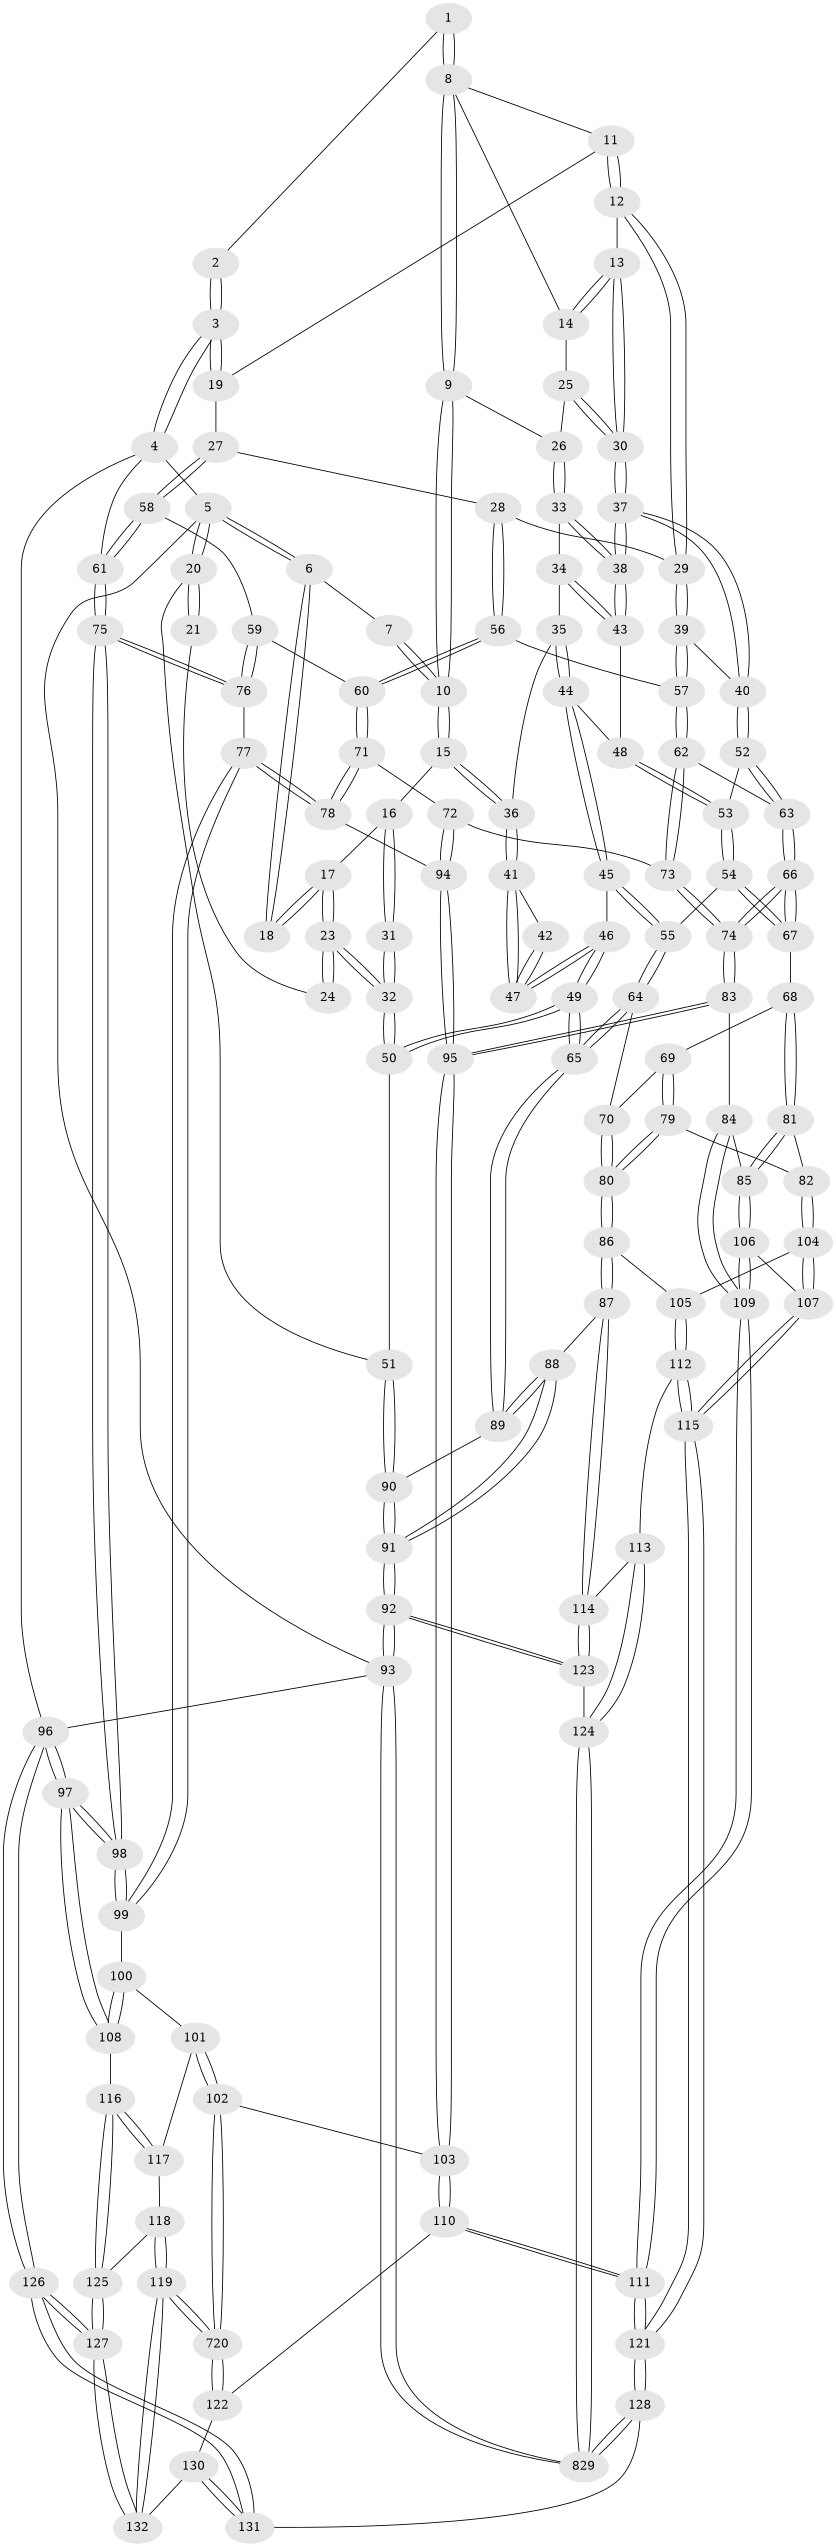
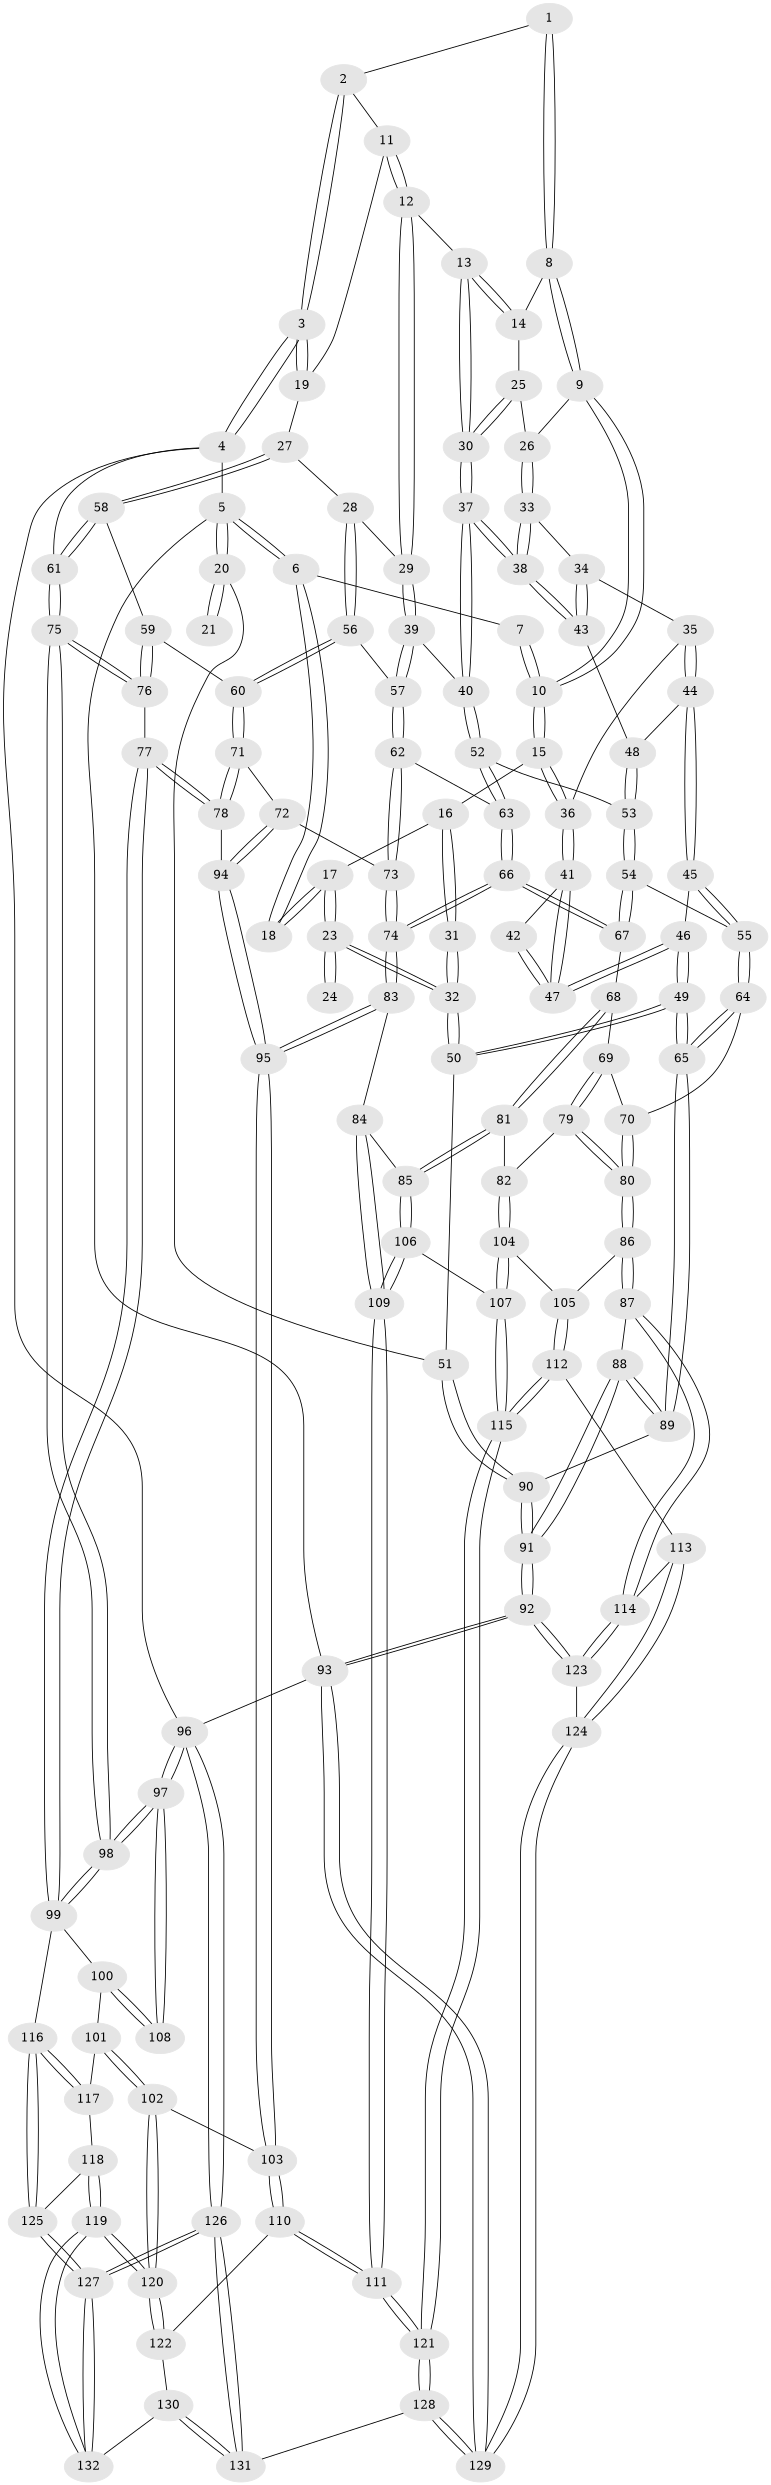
  graph {
    node [color=gray90 style=filled]
    1
    2
    8
    3
    11
    9
    14
    4
    19
    12
    5
    61
    96
    27
    6
    20
    93
    75
    97
    126
    7
    18
    21
    51
-   129 [label=829]
+   129
    10
    15
    26
    25
    33
    16
    36
    13
    29
    30
    39
    37
    17
    31
    41
    23
    32
    24
    28
    58
    90
    50
    34
    38
    56
    59
    57
    60
    40
    42
    47
    35
    43
    44
    48
    45
    52
    62
    53
    63
    46
    55
    49
    64
    65
    54
    89
    91
    66
    67
    68
    70
    71
    73
    76
    77
    72
    78
    98
    74
    80
    83
    69
    81
    79
    82
    85
    86
    94
    95
    84
    99
    100
    104
    87
    105
    106
    107
    109
    103
    111
    88
    114
    112
    123
    92
    124
    110
    108
    127
    131
    116
    101
    102
    117
-   120 [label=720]
+   120
    118
    122
    115
    113
    121
    125
    130
    128
    119
    132
    1 -- 2
    1 -- 8
    1 -- 8
    2 -- 3
    2 -- 3
-   8 -- 11
+   2 -- 11
    8 -- 9
    8 -- 9
    8 -- 14
    3 -- 4
    3 -- 4
    3 -- 19
    3 -- 19
    11 -- 19
    11 -- 12
    11 -- 12
    9 -- 10
    9 -- 10
    9 -- 26
    14 -- 25
    4 -- 5
    4 -- 61
    4 -- 96
    19 -- 27
    12 -- 13
    12 -- 29
    12 -- 29
    5 -- 6
    5 -- 6
    5 -- 20
    5 -- 20
    5 -- 93
    61 -- 75
    61 -- 75
    96 -- 97
    96 -- 97
    96 -- 126
    96 -- 126
    27 -- 28
    27 -- 58
    27 -- 58
    6 -- 7
    6 -- 18
    6 -- 18
    20 -- 21
    20 -- 21
    20 -- 51
    93 -- 96
    93 -- 129
    93 -- 129
    75 -- 76
    75 -- 76
    75 -- 98
    75 -- 98
    97 -- 98
    97 -- 98
    97 -- 108
    97 -- 108
    126 -- 127
    126 -- 127
    126 -- 131
    126 -- 131
    7 -- 10
    7 -- 10
-   21 -- 24
    51 -- 90
    51 -- 90
    10 -- 15
    10 -- 15
    15 -- 16
    15 -- 36
    15 -- 36
    26 -- 33
    26 -- 33
    25 -- 26
    25 -- 30
    25 -- 30
    33 -- 34
    33 -- 38
    33 -- 38
    16 -- 17
    16 -- 31
    16 -- 31
    36 -- 41
    36 -- 41
    13 -- 14
    13 -- 14
    13 -- 30
    13 -- 30
    29 -- 39
    29 -- 39
    30 -- 37
    30 -- 37
    39 -- 57
    39 -- 57
    39 -- 40
    37 -- 38
    37 -- 38
    37 -- 40
    37 -- 40
    17 -- 18
    17 -- 18
    17 -- 23
    17 -- 23
    31 -- 32
    31 -- 32
    41 -- 42
    41 -- 47
    41 -- 47
    23 -- 32
    23 -- 32
    23 -- 24
    23 -- 24
    32 -- 50
    32 -- 50
    28 -- 29
    28 -- 56
    28 -- 56
    58 -- 61
    58 -- 61
    58 -- 59
    90 -- 91
    90 -- 91
    50 -- 51
    34 -- 35
    34 -- 43
    34 -- 43
    38 -- 43
    38 -- 43
    56 -- 57
    56 -- 60
    56 -- 60
    59 -- 60
    59 -- 76
    59 -- 76
    57 -- 62
    57 -- 62
    60 -- 71
    60 -- 71
    40 -- 52
    40 -- 52
    42 -- 47
    42 -- 47
    35 -- 36
    35 -- 44
    35 -- 44
    43 -- 48
    44 -- 48
    44 -- 45
    44 -- 45
    48 -- 53
    48 -- 53
    45 -- 46
    45 -- 55
    45 -- 55
    52 -- 53
    52 -- 63
    52 -- 63
    62 -- 63
    62 -- 73
    62 -- 73
    53 -- 54
    53 -- 54
    63 -- 66
    63 -- 66
    46 -- 47
    46 -- 47
    46 -- 49
    46 -- 49
    55 -- 64
    55 -- 64
    49 -- 50
    49 -- 50
    49 -- 65
    49 -- 65
    64 -- 65
    64 -- 65
    64 -- 70
    65 -- 89
    65 -- 89
    54 -- 55
    54 -- 67
    54 -- 67
    89 -- 90
    91 -- 92
    91 -- 92
    66 -- 67
    66 -- 67
    66 -- 74
    66 -- 74
    67 -- 68
    68 -- 69
    68 -- 81
    68 -- 81
    70 -- 80
    70 -- 80
    71 -- 72
    71 -- 78
    71 -- 78
    73 -- 74
    73 -- 74
    76 -- 77
    77 -- 78
    77 -- 78
    77 -- 99
    77 -- 99
    72 -- 73
    72 -- 94
    72 -- 94
    78 -- 94
    98 -- 99
    98 -- 99
    74 -- 83
    74 -- 83
    80 -- 86
    80 -- 86
    83 -- 95
    83 -- 95
    83 -- 84
    69 -- 70
    69 -- 79
    69 -- 79
    81 -- 82
    81 -- 85
    81 -- 85
    79 -- 80
    79 -- 80
    79 -- 82
    82 -- 104
    82 -- 104
    85 -- 106
    85 -- 106
    86 -- 87
    86 -- 87
    86 -- 105
    94 -- 95
    94 -- 95
    95 -- 103
    95 -- 103
    84 -- 85
    84 -- 109
    84 -- 109
    99 -- 100
    100 -- 108
    100 -- 108
    100 -- 101
    104 -- 105
    104 -- 107
    104 -- 107
    87 -- 88
    87 -- 114
    87 -- 114
    105 -- 112
    105 -- 112
    106 -- 107
    106 -- 109
    106 -- 109
    107 -- 115
    107 -- 115
    109 -- 111
    109 -- 111
    103 -- 110
    103 -- 110
    111 -- 121
    111 -- 121
    88 -- 89
    88 -- 89
    88 -- 91
    88 -- 91
    114 -- 123
    114 -- 123
    112 -- 115
    112 -- 115
    112 -- 113
    123 -- 124
    92 -- 93
    92 -- 93
    92 -- 123
    92 -- 123
    124 -- 129
    124 -- 129
    110 -- 111
    110 -- 111
    110 -- 122
-   108 -- 116
+   99 -- 116
    127 -- 132
    127 -- 132
    116 -- 117
    116 -- 117
    116 -- 125
    116 -- 125
    101 -- 102
    101 -- 102
    101 -- 117
    102 -- 103
    102 -- 120
    102 -- 120
    117 -- 118
    120 -- 122
    120 -- 122
    118 -- 125
    118 -- 119
    118 -- 119
    122 -- 130
    115 -- 121
    115 -- 121
    113 -- 114
    113 -- 124
    113 -- 124
    121 -- 128
    121 -- 128
    125 -- 127
    125 -- 127
    130 -- 131
    130 -- 131
    130 -- 132
    128 -- 129
    128 -- 129
    128 -- 131
    119 -- 120
    119 -- 120
    119 -- 132
    119 -- 132
  }
